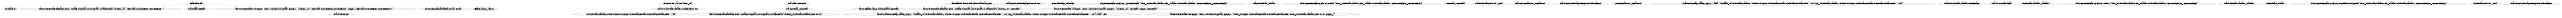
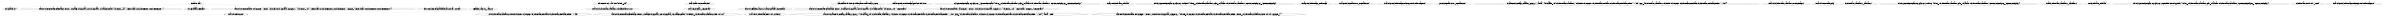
  digraph {
    edge [style=dotted]
    n1 [label="virtual void WFFuture::count()"]
    "void sig_handler(int)"
    "WFFacilities::WaitGroup::~WaitGroup()"
    "void WFFuture<RES>::wait() const [with RES = void]"
    "virtual bool std::__future_base::_State_baseV2::_M_is_deferred_future() const"
-   "int main(int, char**)" [label="dispatch main(int, char**)"]
+   "int main(int, char**)"
    "static bool std::_Function_base::_Base_manager<_Functor>::_M_manager(std::_Any_data&, const std::_Any_data&, std::_Manager_operation) [with _Functor = void (*)(WFNetworkTask<protocol::HttpRequest, protocol::HttpResponse>*)]"
-   "void wget_callback(WFHttpTask*)" [label="void baseV_callback(WFHttpTask*)"]
+   "void wget_callback(WFHttpTask*)"
    "static void std::_Function_handler<void(_ArgTypes ...), _Functor>::_M_invoke(const std::_Any_data&, _ArgTypes&& ...) [with _Functor = void (*)(WFNetworkTask<protocol::HttpRequest, protocol::HttpResponse>*); _ArgTypes = {WFNetworkTask<protocol::HttpRequest, protocol::HttpResponse>*}]"
    "bool protocol::HttpMessage::add_header_pair(const char*, const char*)"
-   "virtual SubTask* WFCounterTask::done()" [label="virtual SubTask* WFFuture::done()"]
+   "virtual SubTask* WFCounterTask::done()"
    "virtual WFCounterTask::~WFCounterTask()"
    "static void WFFacilities::WaitGroup::__wait_group_callback(WFCounterTask*)"
    "void std::__future_base::_State_baseV2::_M_do_set(std::function<std::unique_ptr<std::__future_base::_Result_base, std::__future_base::_Result_base::_Deleter>()>*, bool*)"
    "static bool std::_Function_base::_Base_manager<_Functor>::_M_manager(std::_Any_data&, const std::_Any_data&, std::_Manager_operation) [with _Functor = std::__future_base::_State_baseV2::_Setter<void, void>]"
+   "virtual void std::__future_base::_Result<void>::_M_destroy()"
    "static void std::call_once(std::once_flag&, _Callable&&, _Args&& ...) [with _Callable = void (std::__future_base::_State_baseV2::*)(std::function<std::unique_ptr<std::__future_base::_Result_base, std::__future_base::_Result_base::_Deleter>()>*, bool*); _Args = {std::__future_base::_State_baseV2*, std::function<std::unique_ptr<std::__future_base::_Result_base, std::__future_base::_Result_base::_Deleter>()>*, bool*}]::<lambda()>::_FUN()"
    "static _Res std::_Function_handler<_Res(_ArgTypes ...), _Functor>::_M_invoke(const std::_Any_data&, _ArgTypes&& ...) [with _Res = std::unique_ptr<std::__future_base::_Result_base, std::__future_base::_Result_base::_Deleter>; _Functor = std::__future_base::_State_baseV2::_Setter<void, void>; _ArgTypes = {}]"
    "(static initializers for /home/zyh/workflow-master/tutorial/tutorial-01-wget.cc)"
    "static bool std::_Function_base::_Base_manager<_Functor>::_M_manager(std::_Any_data&, const std::_Any_data&, std::_Manager_operation) [with _Functor = void (*)(WFCounterTask*)]"
    "static void std::_Function_handler<void(_ArgTypes ...), _Functor>::_M_invoke(const std::_Any_data&, _ArgTypes&& ...) [with _Functor = void (*)(WFCounterTask*); _ArgTypes = {WFCounterTask*}]"
    "virtual int protocol::ProtocolMessage::append(const void*, size_t)"
-   "protocol::RedisMessage::~RedisMessage()"
    "std::_Sp_counted_ptr_inplace<_Tp, _Alloc, _Lp>::~_Sp_counted_ptr_inplace() [with _Tp = std::__future_base::_State_baseV2; _Alloc = std::allocator<std::__future_base::_State_baseV2>; __gnu_cxx::_Lock_policy _Lp = (__gnu_cxx::_Lock_policy)2]"
    "virtual protocol::RedisValue::~RedisValue()"
    "void std::_Sp_counted_ptr_inplace<_Tp, _Alloc, _Lp>::_M_dispose() [with _Tp = std::__future_base::_State_baseV2; _Alloc = std::allocator<std::__future_base::_State_baseV2>; __gnu_cxx::_Lock_policy _Lp = (__gnu_cxx::_Lock_policy)2]"
-   "WFCounterTask::~WFCounterTask()"
-   "virtual std::__future_base::_Result<void>::~_Result()"
+   "virtual protocol::RedisMessage::~RedisMessage()"
    "virtual protocol::HttpHeaderCursor::~HttpHeaderCursor()"
    "virtual void protocol::RedisMessage::_ZThn8_N8protocol12RedisMessageD0Ev()"
    "protocol::HttpHeaderCursor::~HttpHeaderCursor()"
    "std::call_once(std::once_flag&, _Callable&&, _Args&& ...)::<lambda()> [with _Callable = void (std::__future_base::_State_baseV2::*)(std::function<std::unique_ptr<std::__future_base::_Result_base, std::__future_base::_Result_base::_Deleter>()>*, bool*); _Args = {std::__future_base::_State_baseV2*, std::function<std::unique_ptr<std::__future_base::_Result_base, std::__future_base::_Result_base::_Deleter>()>*, bool*}]"
    "virtual void std::__future_base::_State_baseV2::_M_complete_async()"
-   "virtual void WFCounterTask::dispatch()"
+   "virtual void WFCounterTask::dispatch()" [label="virtual void WFCounterTask::policy()"]
    "std::__future_base::_State_baseV2::~_State_baseV2()"
    "void std::_Sp_counted_ptr_inplace<_Tp, _Alloc, _Lp>::_M_destroy() [with _Tp = std::__future_base::_State_baseV2; _Alloc = std::allocator<std::__future_base::_State_baseV2>; __gnu_cxx::_Lock_policy _Lp = (__gnu_cxx::_Lock_policy)2]"
    "virtual std::__future_base::_State_baseV2::~_State_baseV2()"
    "protocol::RedisValue::~RedisValue()"
    "void* std::_Sp_counted_ptr_inplace<_Tp, _Alloc, _Lp>::_M_get_deleter(const std::type_info&) [with _Tp = std::__future_base::_State_baseV2; _Alloc = std::allocator<std::__future_base::_State_baseV2>; __gnu_cxx::_Lock_policy _Lp = (__gnu_cxx::_Lock_policy)2]"
    "std::__future_base::_Result<void>::~_Result()"
    "virtual void protocol::RedisMessage::_ZThn8_N8protocol12RedisMessageD1Ev()"
    "void sig_handler(int)" -> n1
    "WFFacilities::WaitGroup::~WaitGroup()" -> n1
    "void WFFuture<RES>::wait() const [with RES = void]" -> "virtual bool std::__future_base::_State_baseV2::_M_is_deferred_future() const"
    "int main(int, char**)" -> "void sig_handler(int)"
    "int main(int, char**)" -> "static bool std::_Function_base::_Base_manager<_Functor>::_M_manager(std::_Any_data&, const std::_Any_data&, std::_Manager_operation) [with _Functor = void (*)(WFNetworkTask<protocol::HttpRequest, protocol::HttpResponse>*)]"
    "int main(int, char**)" -> "void wget_callback(WFHttpTask*)"
    "int main(int, char**)" -> "static void std::_Function_handler<void(_ArgTypes ...), _Functor>::_M_invoke(const std::_Any_data&, _ArgTypes&& ...) [with _Functor = void (*)(WFNetworkTask<protocol::HttpRequest, protocol::HttpResponse>*); _ArgTypes = {WFNetworkTask<protocol::HttpRequest, protocol::HttpResponse>*}]"
    "int main(int, char**)" -> "bool protocol::HttpMessage::add_header_pair(const char*, const char*)"
    "virtual SubTask* WFCounterTask::done()" -> "virtual WFCounterTask::~WFCounterTask()"
    "static void WFFacilities::WaitGroup::__wait_group_callback(WFCounterTask*)" -> "void std::__future_base::_State_baseV2::_M_do_set(std::function<std::unique_ptr<std::__future_base::_Result_base, std::__future_base::_Result_base::_Deleter>()>*, bool*)"
    "static void WFFacilities::WaitGroup::__wait_group_callback(WFCounterTask*)" -> "static bool std::_Function_base::_Base_manager<_Functor>::_M_manager(std::_Any_data&, const std::_Any_data&, std::_Manager_operation) [with _Functor = std::__future_base::_State_baseV2::_Setter<void, void>]"
+   "static void WFFacilities::WaitGroup::__wait_group_callback(WFCounterTask*)" -> "virtual void std::__future_base::_Result<void>::_M_destroy()"
    "static void WFFacilities::WaitGroup::__wait_group_callback(WFCounterTask*)" -> "static void std::call_once(std::once_flag&, _Callable&&, _Args&& ...) [with _Callable = void (std::__future_base::_State_baseV2::*)(std::function<std::unique_ptr<std::__future_base::_Result_base, std::__future_base::_Result_base::_Deleter>()>*, bool*); _Args = {std::__future_base::_State_baseV2*, std::function<std::unique_ptr<std::__future_base::_Result_base, std::__future_base::_Result_base::_Deleter>()>*, bool*}]::<lambda()>::_FUN()"
    "static void WFFacilities::WaitGroup::__wait_group_callback(WFCounterTask*)" -> "static _Res std::_Function_handler<_Res(_ArgTypes ...), _Functor>::_M_invoke(const std::_Any_data&, _ArgTypes&& ...) [with _Res = std::unique_ptr<std::__future_base::_Result_base, std::__future_base::_Result_base::_Deleter>; _Functor = std::__future_base::_State_baseV2::_Setter<void, void>; _ArgTypes = {}]"
    "(static initializers for /home/zyh/workflow-master/tutorial/tutorial-01-wget.cc)" -> "static void WFFacilities::WaitGroup::__wait_group_callback(WFCounterTask*)"
    "(static initializers for /home/zyh/workflow-master/tutorial/tutorial-01-wget.cc)" -> "static bool std::_Function_base::_Base_manager<_Functor>::_M_manager(std::_Any_data&, const std::_Any_data&, std::_Manager_operation) [with _Functor = void (*)(WFCounterTask*)]"
    "(static initializers for /home/zyh/workflow-master/tutorial/tutorial-01-wget.cc)" -> "static void std::_Function_handler<void(_ArgTypes ...), _Functor>::_M_invoke(const std::_Any_data&, _ArgTypes&& ...) [with _Functor = void (*)(WFCounterTask*); _ArgTypes = {WFCounterTask*}]"
  }
